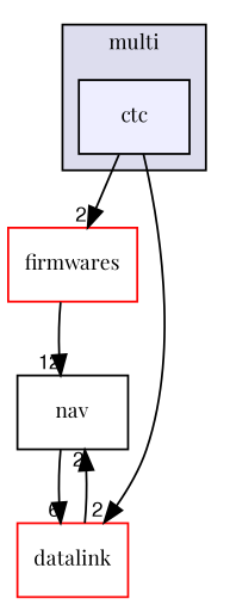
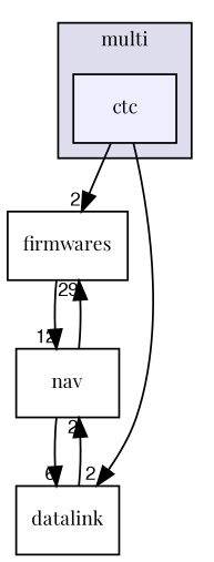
  digraph {
    compound=true
    fontname="Playfair Display"
    node [fillcolor=white fontname="Playfair Display" fontsize=10 shape=box style=filled]
    edge [fontname="Playfair Display" headlabel=2 labeldistance=1.5 labelfontname=FreeSans labelfontsize=10]
    n1 [fillcolor="#eeeeff" label=ctc pencolor=black]
-   n2 [color=red label=firmwares]
-   n3 [color=red label=datalink]
+   n2 [color=black label=firmwares]
+   n3 [color=black label=datalink]
    n4 [label=nav fillcolor="" style=""]
    subgraph cluster_1 {
      bgcolor="#ddddee"
      fontsize=10
      label=multi
      pencolor=black
      n1
    }
    n1 -> n2
    n1 -> n3
    n2 -> n4 [headlabel=12]
    n3 -> n4
+   n4 -> n2 [headlabel=29]
    n4 -> n3 [headlabel=6]
  }
